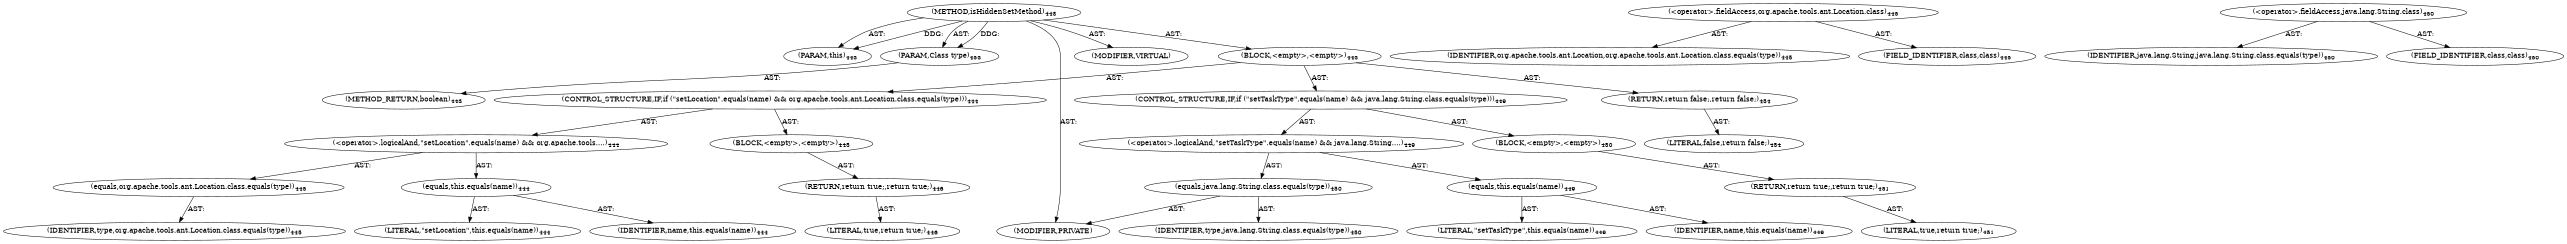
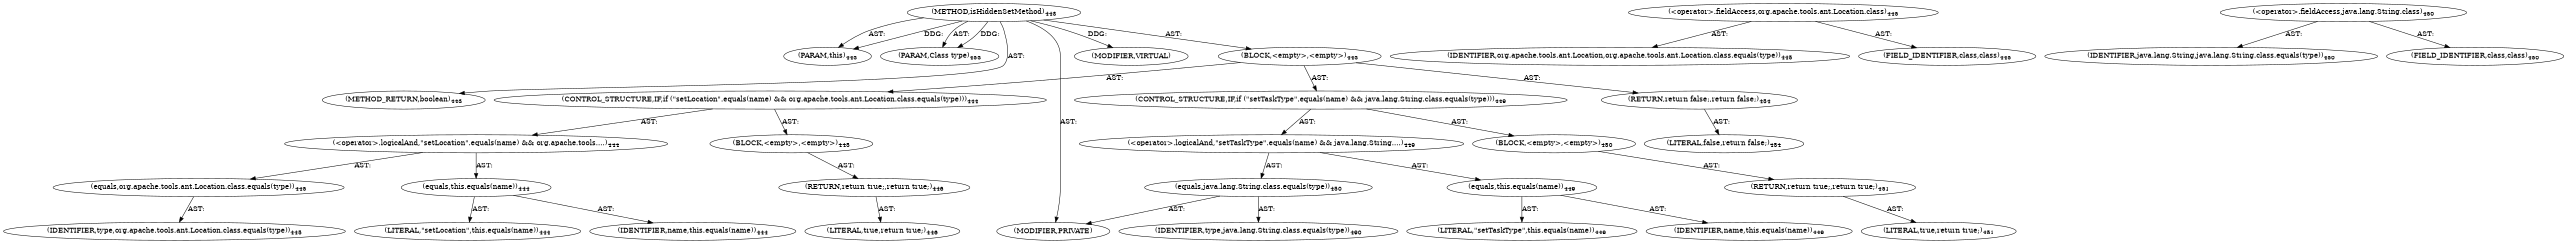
  digraph {
    n1 [label=<(METHOD,isHiddenSetMethod)<SUB>443</SUB>>]
    n2 [label=<(PARAM,this)<SUB>443</SUB>>]
    n3 [label=<(PARAM,Class type)<SUB>453</SUB>>]
    n4 [label=<(BLOCK,&lt;empty&gt;,&lt;empty&gt;)<SUB>443</SUB>>]
    n5 [label=<(MODIFIER,PRIVATE)>]
    n6 [label=<(MODIFIER,VIRTUAL)>]
    n7 [label=<(METHOD_RETURN,boolean)<SUB>443</SUB>>]
    n8 [label=<(CONTROL_STRUCTURE,IF,if (&quot;setLocation&quot;.equals(name) &amp;&amp; org.apache.tools.ant.Location.class.equals(type)))<SUB>444</SUB>>]
    n9 [label=<(CONTROL_STRUCTURE,IF,if (&quot;setTaskType&quot;.equals(name) &amp;&amp; java.lang.String.class.equals(type)))<SUB>449</SUB>>]
    n10 [label=<(RETURN,return false;,return false;)<SUB>454</SUB>>]
    n11 [label=<(&lt;operator&gt;.logicalAnd,&quot;setLocation&quot;.equals(name) &amp;&amp; org.apache.tools....)<SUB>444</SUB>>]
    n12 [label=<(BLOCK,&lt;empty&gt;,&lt;empty&gt;)<SUB>445</SUB>>]
    n13 [label=<(&lt;operator&gt;.logicalAnd,&quot;setTaskType&quot;.equals(name) &amp;&amp; java.lang.String....)<SUB>449</SUB>>]
    n14 [label=<(BLOCK,&lt;empty&gt;,&lt;empty&gt;)<SUB>450</SUB>>]
    n15 [label=<(LITERAL,false,return false;)<SUB>454</SUB>>]
    n16 [label=<(equals,this.equals(name))<SUB>444</SUB>>]
    n17 [label=<(equals,org.apache.tools.ant.Location.class.equals(type))<SUB>445</SUB>>]
    n18 [label=<(RETURN,return true;,return true;)<SUB>446</SUB>>]
    n19 [label=<(LITERAL,&quot;setLocation&quot;,this.equals(name))<SUB>444</SUB>>]
    n20 [label=<(IDENTIFIER,name,this.equals(name))<SUB>444</SUB>>]
    n21 [label=<(IDENTIFIER,type,org.apache.tools.ant.Location.class.equals(type))<SUB>445</SUB>>]
    n22 [label=<(&lt;operator&gt;.fieldAccess,org.apache.tools.ant.Location.class)<SUB>445</SUB>>]
    n23 [label=<(IDENTIFIER,org.apache.tools.ant.Location,org.apache.tools.ant.Location.class.equals(type))<SUB>445</SUB>>]
    n24 [label=<(FIELD_IDENTIFIER,class,class)<SUB>445</SUB>>]
    n25 [label=<(LITERAL,true,return true;)<SUB>446</SUB>>]
    n26 [label=<(equals,this.equals(name))<SUB>449</SUB>>]
    n27 [label=<(equals,java.lang.String.class.equals(type))<SUB>450</SUB>>]
    n28 [label=<(RETURN,return true;,return true;)<SUB>451</SUB>>]
    n29 [label=<(LITERAL,&quot;setTaskType&quot;,this.equals(name))<SUB>449</SUB>>]
    n30 [label=<(IDENTIFIER,name,this.equals(name))<SUB>449</SUB>>]
-   n31 [label=<(IDENTIFIER,type,java.lang.String.class.equals(type))<SUB>450</SUB>>]
+   n31 [label=<(IDENTIFIER,type,java.lang.String.class.equals(type))<SUB>490</SUB>>]
    n32 [label=<(&lt;operator&gt;.fieldAccess,java.lang.String.class)<SUB>450</SUB>>]
    n33 [label=<(IDENTIFIER,java.lang.String,java.lang.String.class.equals(type))<SUB>450</SUB>>]
    n34 [label=<(FIELD_IDENTIFIER,class,class)<SUB>450</SUB>>]
    n35 [label=<(LITERAL,true,return true;)<SUB>451</SUB>>]
    n1 -> n2 [label="AST: "]
    n1 -> n2 [label="DDG: "]
    n1 -> n3 [label="AST: "]
    n1 -> n3 [label="DDG: "]
    n1 -> n4 [label="AST: "]
    n1 -> n5 [label="AST: "]
-   n1 -> n6 [label="AST: "]
-   n3 -> n7 [label="AST: "]
+   n1 -> n6 [label="DDG: "]
+   n1 -> n7 [label="AST: "]
    n4 -> n8 [label="AST: "]
    n4 -> n9 [label="AST: "]
    n4 -> n10 [label="AST: "]
    n8 -> n11 [label="AST: "]
    n8 -> n12 [label="AST: "]
    n9 -> n13 [label="AST: "]
    n9 -> n14 [label="AST: "]
    n10 -> n15 [label="AST: "]
    n11 -> n16 [label="AST: "]
    n11 -> n17 [label="AST: "]
    n12 -> n18 [label="AST: "]
    n13 -> n26 [label="AST: "]
    n13 -> n27 [label="AST: "]
    n14 -> n28 [label="AST: "]
    n16 -> n19 [label="AST: "]
    n16 -> n20 [label="AST: "]
    n17 -> n21 [label="AST: "]
    n18 -> n25 [label="AST: "]
    n22 -> n23 [label="AST: "]
    n22 -> n24 [label="AST: "]
    n26 -> n29 [label="AST: "]
    n26 -> n30 [label="AST: "]
    n27 -> n5 [label="AST: "]
    n27 -> n31 [label="AST: "]
    n28 -> n35 [label="AST: "]
    n32 -> n33 [label="AST: "]
    n32 -> n34 [label="AST: "]
  }
